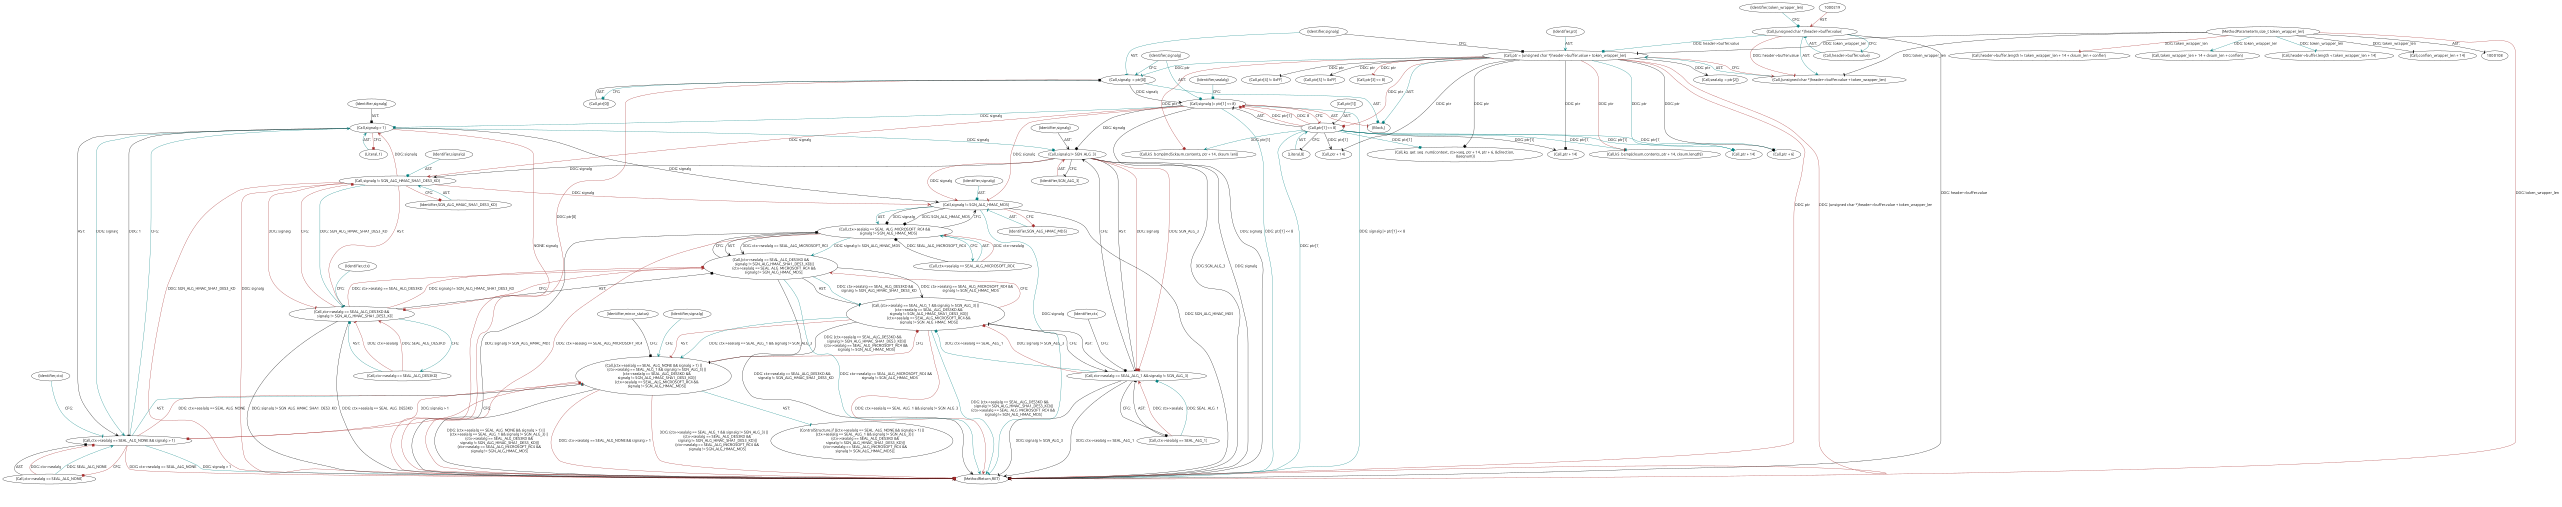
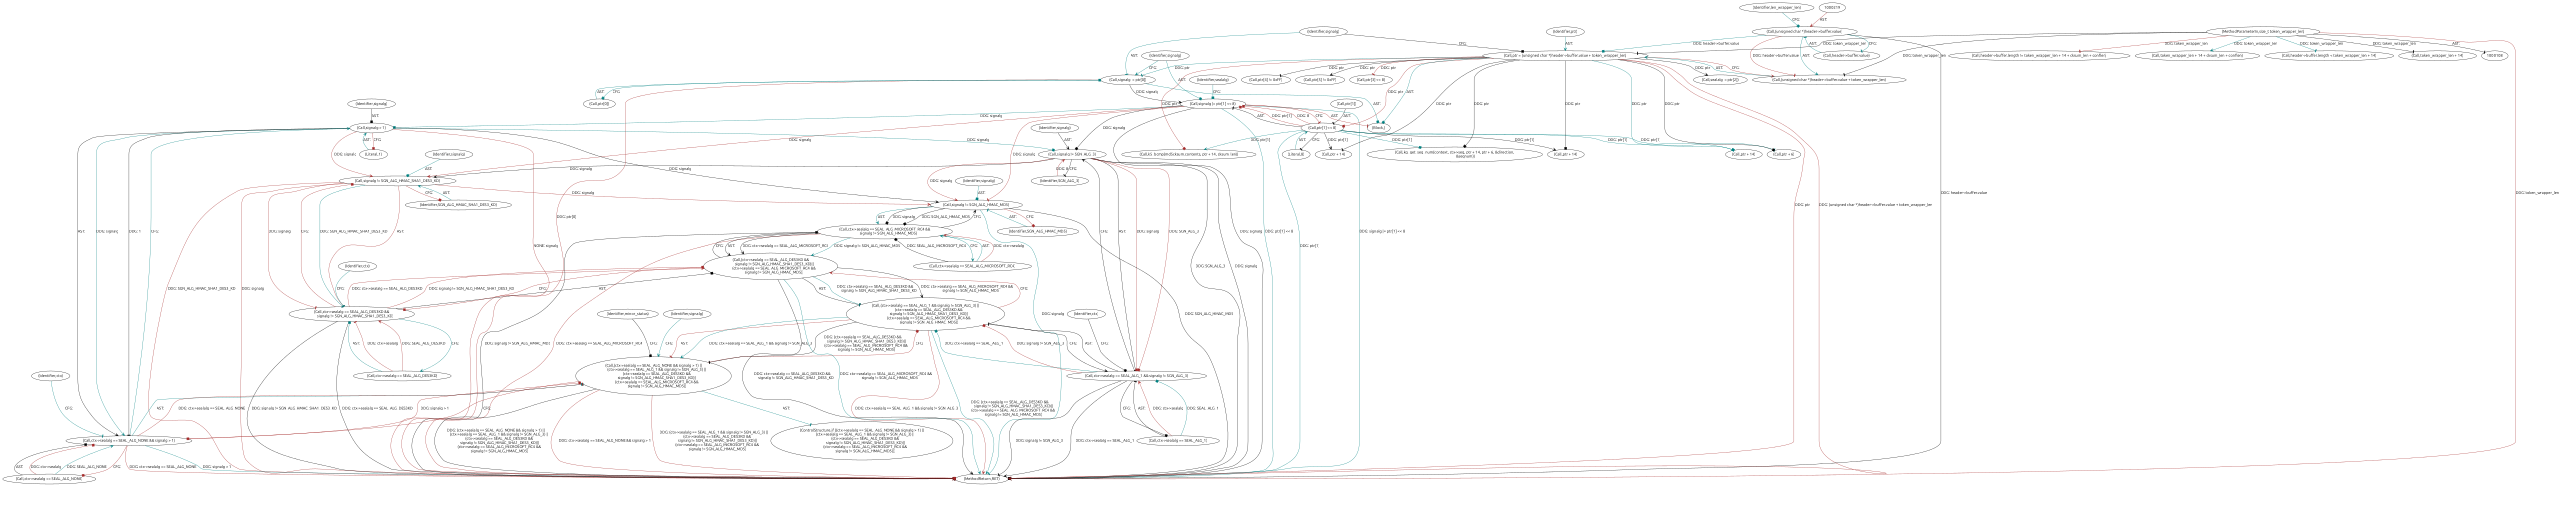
  digraph {
    fontname=Ubuntu
    node [fontname=Ubuntu]
    edge [arrowhead=box color=black fontname=Ubuntu]
    n1 [label="(Call,signalg |= ptr[1] << 8)"]
    n2 [label="(Call,ptr[1] << 8)"]
    n3 [label="(Call,signalg > 1)"]
    n4 [label="(Call,signalg != SGN_ALG_3)"]
    n5 [label="(Call,signalg != SGN_ALG_HMAC_SHA1_DES3_KD)"]
    n6 [label="(Call,signalg != SGN_ALG_HMAC_MD5)"]
    n7 [label="(MethodReturn,RET)"]
    n8 [label="(Block,)"]
    n9 [label="(Call,kg_get_seq_num(context, ctx->seq, ptr + 14, ptr + 6, &direction,\n                          &seqnum))"]
    n10 [label="(Call,k5_bcmp(md5cksum.contents, ptr + 14, cksum_len))"]
    n11 [label="(Call,ptr + 14)"]
    n12 [label="(Call,ptr + 14)"]
    n13 [label="(Call,ptr + 6)"]
    n14 [label="(Call,ptr + 14)"]
-   n15 [label="(Call,k5_bcmp(cksum.contents, ptr + 14, cksum.length))"]
    n16 [label="(Literal,8)"]
    n17 [label="(Call,ctx->sealalg == SEAL_ALG_NONE && signalg > 1)"]
    n18 [label="(Literal,1)"]
    n19 [label="(Call,ctx->sealalg == SEAL_ALG_1 && signalg != SGN_ALG_3)"]
    n20 [label="(Identifier,SGN_ALG_3)"]
    n21 [label="(Call,ctx->sealalg == SEAL_ALG_DES3KD &&\n         signalg != SGN_ALG_HMAC_SHA1_DES3_KD)"]
    n22 [label="(Identifier,SGN_ALG_HMAC_SHA1_DES3_KD)"]
    n23 [label="(Call,ctx->sealalg == SEAL_ALG_MICROSOFT_RC4 &&\n         signalg != SGN_ALG_HMAC_MD5)"]
    n24 [label="(Identifier,SGN_ALG_HMAC_MD5)"]
    n25 [label="(Call,signalg  = ptr[0])"]
    n26 [label="(Call,ptr[0])"]
    n27 [label="(Call,ptr = (unsigned char *)header->buffer.value + token_wrapper_len)"]
    n28 [label="(Call,sealalg  = ptr[2])"]
    n29 [label="(Call,ptr[4] != 0xFF)"]
    n30 [label="(Call,ptr[5] != 0xFF)"]
    n31 [label="(Call,ptr[3] << 8)"]
    n32 [label="(Call,(unsigned char *)header->buffer.value + token_wrapper_len)"]
    n33 [label="(Call,(unsigned char *)header->buffer.value)"]
    n34 [label="(Call,header->buffer.value)"]
    n35 [label="(MethodParameterIn,size_t token_wrapper_len)"]
    n36 [label="(Call,header->buffer.length != token_wrapper_len + 14 + cksum_len + conflen)"]
    n37 [label="(Call,token_wrapper_len + 14 + cksum_len + conflen)"]
    n38 [label="(Call,header->buffer.length < token_wrapper_len + 14)"]
-   n39 [label="(Call,conflen_wrapper_len + 14)"]
+   n39 [label="(Call,token_wrapper_len + 14)"]
    1000108
    n41 [label="(Call,(ctx->sealalg == SEAL_ALG_NONE && signalg > 1) ||\n        (ctx->sealalg == SEAL_ALG_1 && signalg != SGN_ALG_3) ||\n        (ctx->sealalg == SEAL_ALG_DES3KD &&\n         signalg != SGN_ALG_HMAC_SHA1_DES3_KD)||\n        (ctx->sealalg == SEAL_ALG_MICROSOFT_RC4 &&\n         signalg != SGN_ALG_HMAC_MD5))"]
    n42 [label="(Call,ctx->sealalg == SEAL_ALG_NONE)"]
    n43 [label="(Call,(ctx->sealalg == SEAL_ALG_1 && signalg != SGN_ALG_3) ||\n        (ctx->sealalg == SEAL_ALG_DES3KD &&\n         signalg != SGN_ALG_HMAC_SHA1_DES3_KD)||\n        (ctx->sealalg == SEAL_ALG_MICROSOFT_RC4 &&\n         signalg != SGN_ALG_HMAC_MD5))"]
    n44 [label="(ControlStructure,if ((ctx->sealalg == SEAL_ALG_NONE && signalg > 1) ||\n        (ctx->sealalg == SEAL_ALG_1 && signalg != SGN_ALG_3) ||\n        (ctx->sealalg == SEAL_ALG_DES3KD &&\n         signalg != SGN_ALG_HMAC_SHA1_DES3_KD)||\n        (ctx->sealalg == SEAL_ALG_MICROSOFT_RC4 &&\n         signalg != SGN_ALG_HMAC_MD5)))"]
    n45 [label="(Call,(ctx->sealalg == SEAL_ALG_DES3KD &&\n         signalg != SGN_ALG_HMAC_SHA1_DES3_KD)||\n        (ctx->sealalg == SEAL_ALG_MICROSOFT_RC4 &&\n         signalg != SGN_ALG_HMAC_MD5))"]
    n46 [label="(Call,ctx->sealalg == SEAL_ALG_1)"]
    n47 [label="(Call,ctx->sealalg == SEAL_ALG_DES3KD)"]
    n48 [label="(Call,ctx->sealalg == SEAL_ALG_MICROSOFT_RC4)"]
    n49 [label="(Call,ptr[1])"]
    n50 [label="(Identifier,signalg)"]
    n51 [label="(Identifier,minor_status)"]
    n52 [label="(Identifier,ctx)"]
    n53 [label="(Identifier,signalg)"]
    n54 [label="(Identifier,ptr)"]
    n55 [label="(Identifier,signalg)"]
    n56 [label="(Identifier,ctx)"]
    n57 [label="(Identifier,signalg)"]
-   n58 [label="(Identifier,token_wrapper_len)"]
+   n58 [label="(Identifier,len_wrapper_len)"]
    n59 [label="(Identifier,signalg)"]
    n60 [label="(Identifier,ctx)"]
    n61 [label="(Identifier,signalg)"]
    n62 [label="(Identifier,sealalg)"]
    n63 [label="(Identifier,signalg)"]
    1000219
    n1 -> n2 [arrowhead=tee color=brown label="CFG: "]
    n1 -> n3 [color=teal label="DDG: signalg"]
    n1 -> n4 [label="DDG: signalg"]
    n1 -> n5 [arrowhead=vee color=brown label="DDG: signalg"]
    n1 -> n6 [arrowhead=tee color=brown label="DDG: signalg"]
    n1 -> n7 [color=teal label="DDG: ptr[1] << 8"]
    n1 -> n7 [color=teal label="DDG: signalg |= ptr[1] << 8"]
    n1 -> n7 [arrowhead=vee label="DDG: signalg"]
    n1 -> n8 [arrowhead=tee color=brown label="AST: "]
    n2 -> n1 [arrowhead=tee label="AST: "]
    n2 -> n1 [color=brown label="DDG: ptr[1]"]
    n2 -> n1 [color=brown label="DDG: 8"]
    n2 -> n7 [color=teal label="DDG: ptr[1]"]
    n2 -> n9 [color=teal label="DDG: ptr[1]"]
    n2 -> n10 [arrowhead=vee color=teal label="DDG: ptr[1]"]
    n2 -> n11 [arrowhead=vee label="DDG: ptr[1]"]
    n2 -> n12 [arrowhead=vee label="DDG: ptr[1]"]
    n2 -> n13 [arrowhead=tee color=teal label="DDG: ptr[1]"]
    n2 -> n14 [color=teal label="DDG: ptr[1]"]
-   n2 -> n15 [color=teal label="DDG: ptr[1]"]
    n2 -> n16 [arrowhead=tee label="CFG: "]
    n3 -> n4 [color=teal label="DDG: signalg"]
-   n5 -> n3 [arrowhead=vee color=brown label="DDG: signalg"]
+   n3 -> n5 [arrowhead=vee color=brown label="DDG: signalg"]
    n3 -> n6 [arrowhead=vee label="DDG: signalg"]
    n3 -> n7 [arrowhead=tee color=brown label="NONE: signalg"]
    n3 -> n17 [arrowhead=vee label="AST: "]
    n3 -> n17 [arrowhead=vee color=teal label="DDG: signalg"]
    n3 -> n17 [arrowhead=tee label="DDG: 1"]
    n3 -> n18 [color=brown label="CFG: "]
    n4 -> n5 [arrowhead=vee label="DDG: signalg"]
    n4 -> n6 [arrowhead=vee color=brown label="DDG: signalg"]
    n4 -> n7 [label="DDG: SGN_ALG_3"]
    n4 -> n7 [label="DDG: signalg"]
    n4 -> n19 [arrowhead=tee label="AST: "]
    n4 -> n19 [color=brown label="DDG: signalg"]
    n4 -> n19 [color=brown label="DDG: SGN_ALG_3"]
    n4 -> n20 [arrowhead=tee label="CFG: "]
    n5 -> n6 [arrowhead=vee color=brown label="DDG: signalg"]
    n5 -> n7 [arrowhead=tee color=brown label="DDG: SGN_ALG_HMAC_SHA1_DES3_KD"]
    n5 -> n7 [arrowhead=tee color=brown label="DDG: signalg"]
    n5 -> n21 [arrowhead=tee color=brown label="AST: "]
    n5 -> n21 [arrowhead=tee color=brown label="DDG: signalg"]
    n5 -> n21 [arrowhead=tee color=teal label="DDG: SGN_ALG_HMAC_SHA1_DES3_KD"]
    n5 -> n22 [color=brown label="CFG: "]
    n6 -> n7 [arrowhead=tee color=teal label="DDG: signalg"]
    n6 -> n7 [arrowhead=vee label="DDG: SGN_ALG_HMAC_MD5"]
    n6 -> n23 [arrowhead=vee color=teal label="AST: "]
    n6 -> n23 [label="DDG: signalg"]
    n6 -> n23 [label="DDG: SGN_ALG_HMAC_MD5"]
    n6 -> n24 [color=brown label="CFG: "]
    n16 -> n2 [arrowhead=vee color=teal label="AST: "]
    n17 -> n3 [arrowhead=vee color=teal label="CFG: "]
    n17 -> n7 [arrowhead=vee color=brown label="DDG: ctx->sealalg == SEAL_ALG_NONE"]
    n17 -> n7 [color=teal label="DDG: signalg > 1"]
    n17 -> n41 [color=teal label="AST: "]
    n17 -> n41 [arrowhead=tee color=brown label="DDG: ctx->sealalg == SEAL_ALG_NONE"]
    n17 -> n41 [color=brown label="DDG: signalg > 1"]
    n17 -> n42 [color=brown label="CFG: "]
    n18 -> n3 [arrowhead=vee color=teal label="AST: "]
    n19 -> n4 [arrowhead=vee label="CFG: "]
    n19 -> n7 [arrowhead=vee label="DDG: ctx->sealalg == SEAL_ALG_1"]
    n19 -> n7 [arrowhead=tee label="DDG: signalg != SGN_ALG_3"]
    n19 -> n43 [arrowhead=tee label="AST: "]
    n19 -> n43 [color=teal label="DDG: ctx->sealalg == SEAL_ALG_1"]
    n19 -> n43 [color=brown label="DDG: signalg != SGN_ALG_3"]
    n19 -> n46 [label="CFG: "]
-   n20 -> n4 [arrowhead=vee color=brown label="AST: "]
+   n20 -> n4 [arrowhead=vee color=brown label="DDG: 8"]
    n21 -> n5 [color=brown label="CFG: "]
    n21 -> n7 [arrowhead=vee label="DDG: signalg != SGN_ALG_HMAC_SHA1_DES3_KD"]
    n21 -> n7 [label="DDG: ctx->sealalg == SEAL_ALG_DES3KD"]
    n21 -> n45 [label="AST: "]
    n21 -> n45 [arrowhead=vee color=brown label="DDG: ctx->sealalg == SEAL_ALG_DES3KD"]
    n21 -> n45 [color=brown label="DDG: signalg != SGN_ALG_HMAC_SHA1_DES3_KD"]
    n21 -> n47 [arrowhead=vee color=teal label="CFG: "]
    n22 -> n5 [arrowhead=vee color=teal label="AST: "]
    n23 -> n6 [arrowhead=vee label="CFG: "]
    n23 -> n7 [arrowhead=tee label="DDG: signalg != SGN_ALG_HMAC_MD5"]
    n23 -> n7 [arrowhead=vee color=brown label="DDG: ctx->sealalg == SEAL_ALG_MICROSOFT_RC4"]
    n23 -> n45 [arrowhead=vee label="AST: "]
    n23 -> n45 [arrowhead=vee label="DDG: ctx->sealalg == SEAL_ALG_MICROSOFT_RC4"]
    n23 -> n45 [arrowhead=vee color=teal label="DDG: signalg != SGN_ALG_HMAC_MD5"]
    n23 -> n48 [arrowhead=vee color=teal label="CFG: "]
    n24 -> n6 [arrowhead=tee color=teal label="AST: "]
    n25 -> n1 [arrowhead=vee label="DDG: signalg"]
    n25 -> n7 [arrowhead=tee color=brown label="DDG: ptr[0]"]
    n25 -> n8 [color=teal label="AST: "]
    n25 -> n26 [color=teal label="CFG: "]
-   n26 -> n25 [label="AST: "]
+   n26 -> n25 [color=teal label="AST: "]
    n27 -> n2 [color=brown label="DDG: ptr"]
    n27 -> n7 [arrowhead=vee color=brown label="DDG: ptr"]
    n27 -> n7 [arrowhead=vee color=brown label="DDG: (unsigned char *)header->buffer.value + token_wrapper_len"]
    n27 -> n8 [color=teal label="AST: "]
    n27 -> n9 [label="DDG: ptr"]
    n27 -> n10 [color=brown label="DDG: ptr"]
    n27 -> n11 [arrowhead=tee label="DDG: ptr"]
    n27 -> n12 [label="DDG: ptr"]
    n27 -> n13 [label="DDG: ptr"]
    n27 -> n14 [color=teal label="DDG: ptr"]
-   n27 -> n15 [arrowhead=tee color=brown label="DDG: ptr"]
    n27 -> n25 [arrowhead=tee color=teal label="DDG: ptr"]
    n27 -> n28 [arrowhead=vee label="DDG: ptr"]
    n27 -> n29 [arrowhead=tee label="DDG: ptr"]
    n27 -> n30 [arrowhead=vee label="DDG: ptr"]
    n27 -> n31 [arrowhead=tee color=brown label="DDG: ptr"]
    n27 -> n32 [arrowhead=vee color=brown label="CFG: "]
    n32 -> n27 [arrowhead=vee color=teal label="AST: "]
    n33 -> n7 [label="DDG: header->buffer.value"]
    n33 -> n27 [color=teal label="DDG: header->buffer.value"]
    n33 -> n32 [arrowhead=vee color=teal label="AST: "]
    n33 -> n32 [arrowhead=tee color=brown label="DDG: header->buffer.value"]
    n33 -> n34 [arrowhead=tee color=teal label="CFG: "]
    n34 -> n33 [arrowhead=tee color=teal label="AST: "]
    n35 -> n7 [arrowhead=vee color=brown label="DDG: token_wrapper_len"]
    n35 -> n27 [arrowhead=tee label="DDG: token_wrapper_len"]
    n35 -> n32 [arrowhead=tee label="DDG: token_wrapper_len"]
    n35 -> n36 [arrowhead=tee color=brown label="DDG: token_wrapper_len"]
    n35 -> n37 [arrowhead=vee color=teal label="DDG: token_wrapper_len"]
    n35 -> n38 [arrowhead=tee color=teal label="DDG: token_wrapper_len"]
    n35 -> n39 [arrowhead=tee label="DDG: token_wrapper_len"]
    n35 -> 1000108 [arrowhead=tee label="AST: "]
    n41 -> n7 [label="DDG: (ctx->sealalg == SEAL_ALG_NONE && signalg > 1) ||\n        (ctx->sealalg == SEAL_ALG_1 && signalg != SGN_ALG_3) ||\n        (ctx->sealalg == SEAL_ALG_DES3KD &&\n         signalg != SGN_ALG_HMAC_SHA1_DES3_KD)||\n        (ctx->sealalg == SEAL_ALG_MICROSOFT_RC4 &&\n         signalg != SGN_ALG_HMAC_MD5)"]
    n41 -> n7 [color=brown label="DDG: ctx->sealalg == SEAL_ALG_NONE && signalg > 1"]
    n41 -> n7 [color=brown label="DDG: (ctx->sealalg == SEAL_ALG_1 && signalg != SGN_ALG_3) ||\n        (ctx->sealalg == SEAL_ALG_DES3KD &&\n         signalg != SGN_ALG_HMAC_SHA1_DES3_KD)||\n        (ctx->sealalg == SEAL_ALG_MICROSOFT_RC4 &&\n         signalg != SGN_ALG_HMAC_MD5)"]
    n41 -> n17 [color=brown label="CFG: "]
    n41 -> n43 [color=brown label="CFG: "]
    n41 -> n44 [arrowhead=tee color=teal label="AST: "]
    n42 -> n17 [label="AST: "]
    n42 -> n17 [color=brown label="DDG: ctx->sealalg"]
    n42 -> n17 [arrowhead=vee color=teal label="DDG: SEAL_ALG_NONE"]
    n43 -> n7 [arrowhead=vee color=brown label="DDG: ctx->sealalg == SEAL_ALG_1 && signalg != SGN_ALG_3"]
    n43 -> n7 [arrowhead=vee color=teal label="DDG: (ctx->sealalg == SEAL_ALG_DES3KD &&\n         signalg != SGN_ALG_HMAC_SHA1_DES3_KD)||\n        (ctx->sealalg == SEAL_ALG_MICROSOFT_RC4 &&\n         signalg != SGN_ALG_HMAC_MD5)"]
    n43 -> n19 [arrowhead=vee label="CFG: "]
    n43 -> n41 [arrowhead=tee color=brown label="AST: "]
    n43 -> n41 [arrowhead=vee color=teal label="DDG: ctx->sealalg == SEAL_ALG_1 && signalg != SGN_ALG_3"]
    n43 -> n41 [arrowhead=tee label="DDG: (ctx->sealalg == SEAL_ALG_DES3KD &&\n         signalg != SGN_ALG_HMAC_SHA1_DES3_KD)||\n        (ctx->sealalg == SEAL_ALG_MICROSOFT_RC4 &&\n         signalg != SGN_ALG_HMAC_MD5)"]
    n43 -> n45 [arrowhead=vee color=brown label="CFG: "]
    n45 -> n7 [arrowhead=vee label="DDG: ctx->sealalg == SEAL_ALG_DES3KD &&\n         signalg != SGN_ALG_HMAC_SHA1_DES3_KD"]
    n45 -> n7 [arrowhead=vee color=teal label="DDG: ctx->sealalg == SEAL_ALG_MICROSOFT_RC4 &&\n         signalg != SGN_ALG_HMAC_MD5"]
    n45 -> n21 [color=brown label="CFG: "]
    n45 -> n23 [label="CFG: "]
    n45 -> n43 [arrowhead=tee label="AST: "]
    n45 -> n43 [arrowhead=tee color=teal label="DDG: ctx->sealalg == SEAL_ALG_DES3KD &&\n         signalg != SGN_ALG_HMAC_SHA1_DES3_KD"]
    n45 -> n43 [arrowhead=vee label="DDG: ctx->sealalg == SEAL_ALG_MICROSOFT_RC4 &&\n         signalg != SGN_ALG_HMAC_MD5"]
    n46 -> n19 [arrowhead=tee label="AST: "]
    n46 -> n19 [arrowhead=vee color=brown label="DDG: ctx->sealalg"]
    n46 -> n19 [color=teal label="DDG: SEAL_ALG_1"]
    n47 -> n21 [color=teal label="AST: "]
    n47 -> n21 [arrowhead=tee color=brown label="DDG: ctx->sealalg"]
    n47 -> n21 [arrowhead=vee color=brown label="DDG: SEAL_ALG_DES3KD"]
    n48 -> n23 [arrowhead=vee color=teal label="AST: "]
    n48 -> n23 [arrowhead=vee color=brown label="DDG: ctx->sealalg"]
    n48 -> n23 [label="DDG: SEAL_ALG_MICROSOFT_RC4"]
    n49 -> n2 [arrowhead=tee label="AST: "]
    n50 -> n25 [arrowhead=tee color=teal label="AST: "]
    n50 -> n27 [label="CFG: "]
    n51 -> n41 [label="CFG: "]
    n52 -> n21 [arrowhead=tee color=teal label="CFG: "]
    n53 -> n1 [color=teal label="AST: "]
    n53 -> n25 [arrowhead=vee color=teal label="CFG: "]
    n54 -> n27 [arrowhead=vee color=teal label="AST: "]
    n55 -> n5 [color=teal label="AST: "]
    n56 -> n19 [label="CFG: "]
    n57 -> n41 [arrowhead=vee color=teal label="CFG: "]
    n58 -> n33 [color=teal label="CFG: "]
    n59 -> n3 [label="AST: "]
    n60 -> n17 [arrowhead=tee color=teal label="CFG: "]
    n61 -> n6 [color=teal label="AST: "]
    n62 -> n1 [color=teal label="CFG: "]
    n63 -> n4 [arrowhead=vee label="AST: "]
    1000219 -> n33 [arrowhead=vee color=brown label="AST: "]
  }
